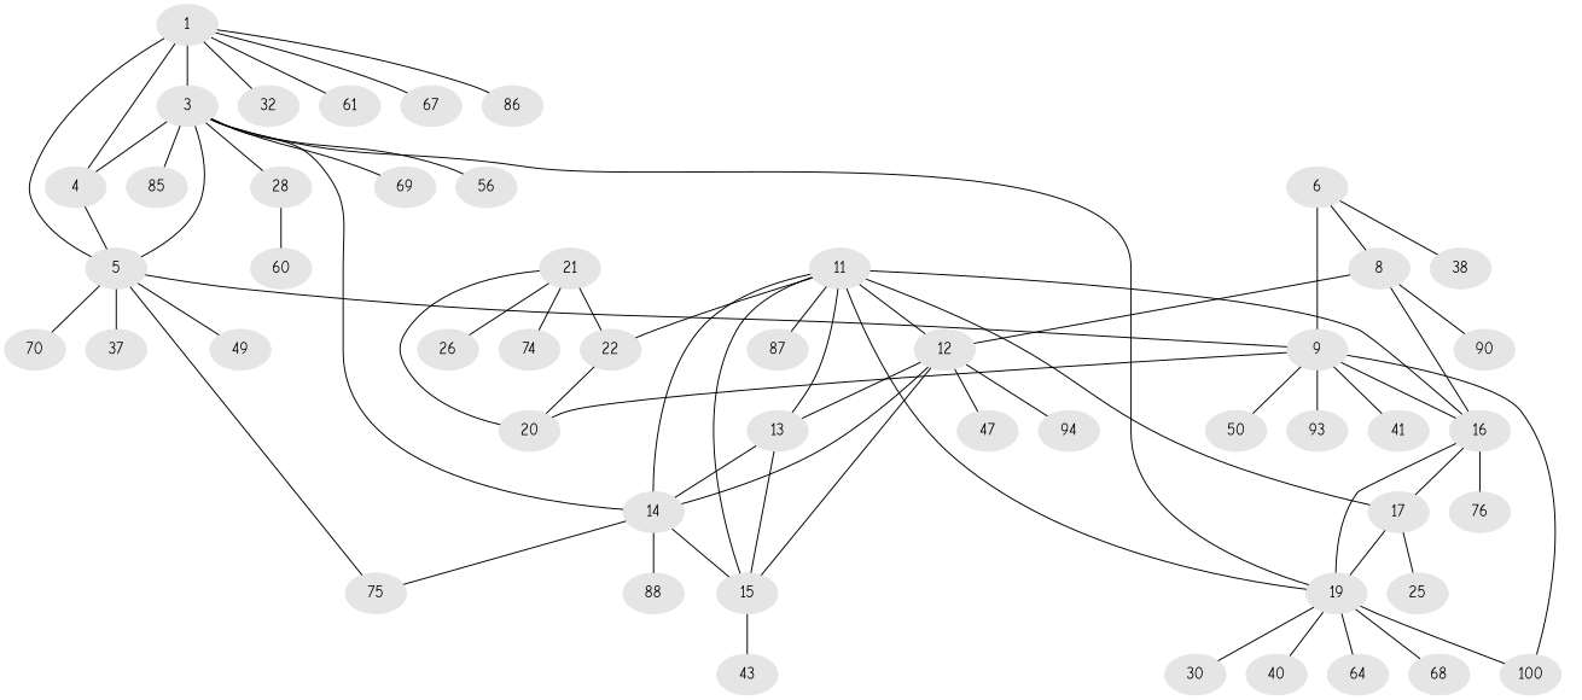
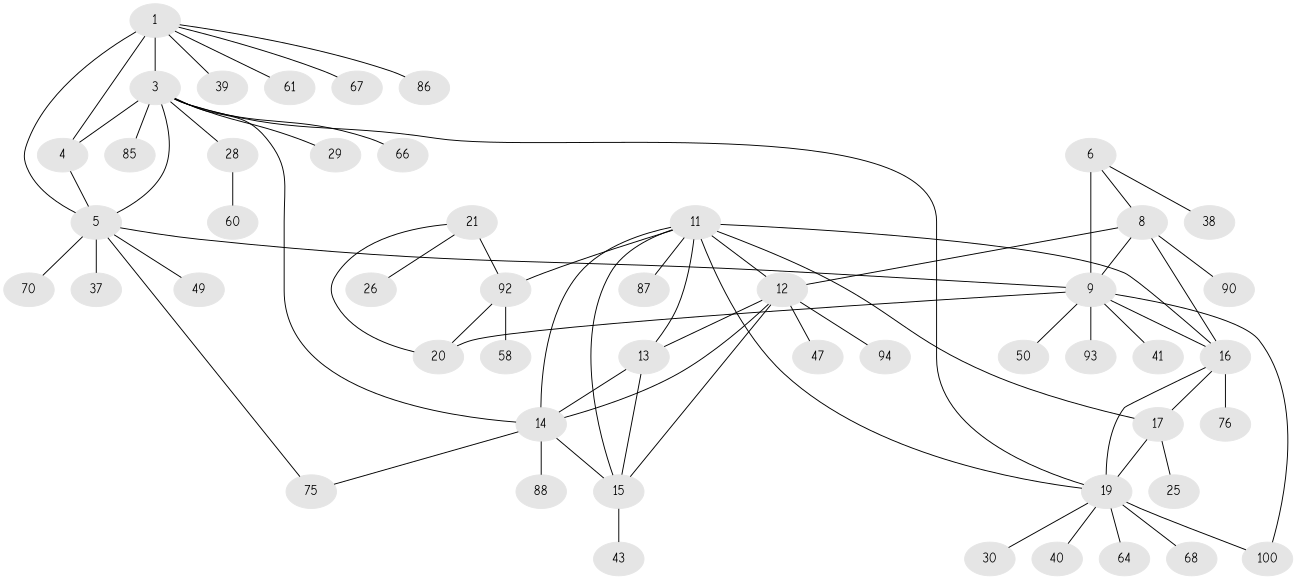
  graph {
    fontname="Comic Neue"
    node [color=gray90 fontname="Comic Neue" style=filled]
    edge [fontname="Comic Neue"]
    1 [super="+2"]
    3
    4
    5
-   32
+   32 [label=39]
    61 [super="+89"]
    67 [super="+97"]
    86
    14
    19 [super="+31"]
    28
-   29 [label=69]
-   56 [super="+80"]
+   29
+   56 [super="+80" label=66]
    85
    9 [super="+10"]
    37 [super="+63"]
    n17 [label=49]
    70
    75
    21 [super="+24"]
    n21 [label=20 super="+42"]
-   22 [super="+101+99+66+49+25"]
+   22 [super="+101+99+66+49+25" label=92]
    26 [super="+46+35"]
-   74
    15
    88
    100
    30
    40 [super="+59"]
    64
    68
    60
    16 [super="+48+33+20"]
    41
    50 [super="+73"]
    93
    6 [super="+95+91+69+81+7"]
    8 [super="+36+55+53+96+39+65"]
    38
    12
    90
    13 [super="+51+102+82+62+54"]
    47
    94
    17 [super="+44+77"]
    76
    11 [super="+18"]
    87
    43
    n50 [label=25]
+   58
    1 -- 3 [weight=2]
    1 -- 4 [weight=2]
    1 -- 5 [weight=2]
    1 -- 32
    1 -- 61
    1 -- 67
    1 -- 86
    3 -- 4
    3 -- 5
    3 -- 14
    3 -- 19
    3 -- 28
    3 -- 29
    3 -- 56
    3 -- 85
    4 -- 5
    5 -- 9
    5 -- 37
    5 -- n17
    5 -- 70
    5 -- 75
    14 -- 75
    14 -- 15
    14 -- 88
    19 -- 100
    19 -- 30
    19 -- 40
    19 -- 64
    19 -- 68
    28 -- 60
    9 -- n21
    9 -- 100
    9 -- 16
    9 -- 41
    9 -- 50
    9 -- 93
    21 -- n21 [weight=2]
    21 -- 22 [weight=4]
    21 -- 26
-   21 -- 74
    22 -- n21 [weight=2]
+   22 -- 58
    15 -- 43
    16 -- 19 [weight=2]
    16 -- 17 [weight=2]
    16 -- 76
    6 -- 9 [weight=4]
    6 -- 8 [weight=2]
    6 -- 38
+   8 -- 9 [weight=2]
    8 -- 16
    8 -- 12
    8 -- 90
    12 -- 14
    12 -- 15
    12 -- 13
    12 -- 47
    12 -- 94
    13 -- 14
    13 -- 15
    17 -- 19
    17 -- n50
    11 -- 14
    11 -- 19
    11 -- 22 [weight=2]
    11 -- 15
    11 -- 16 [weight=2]
    11 -- 12
    11 -- 13
    11 -- 17
    11 -- 87
  }
